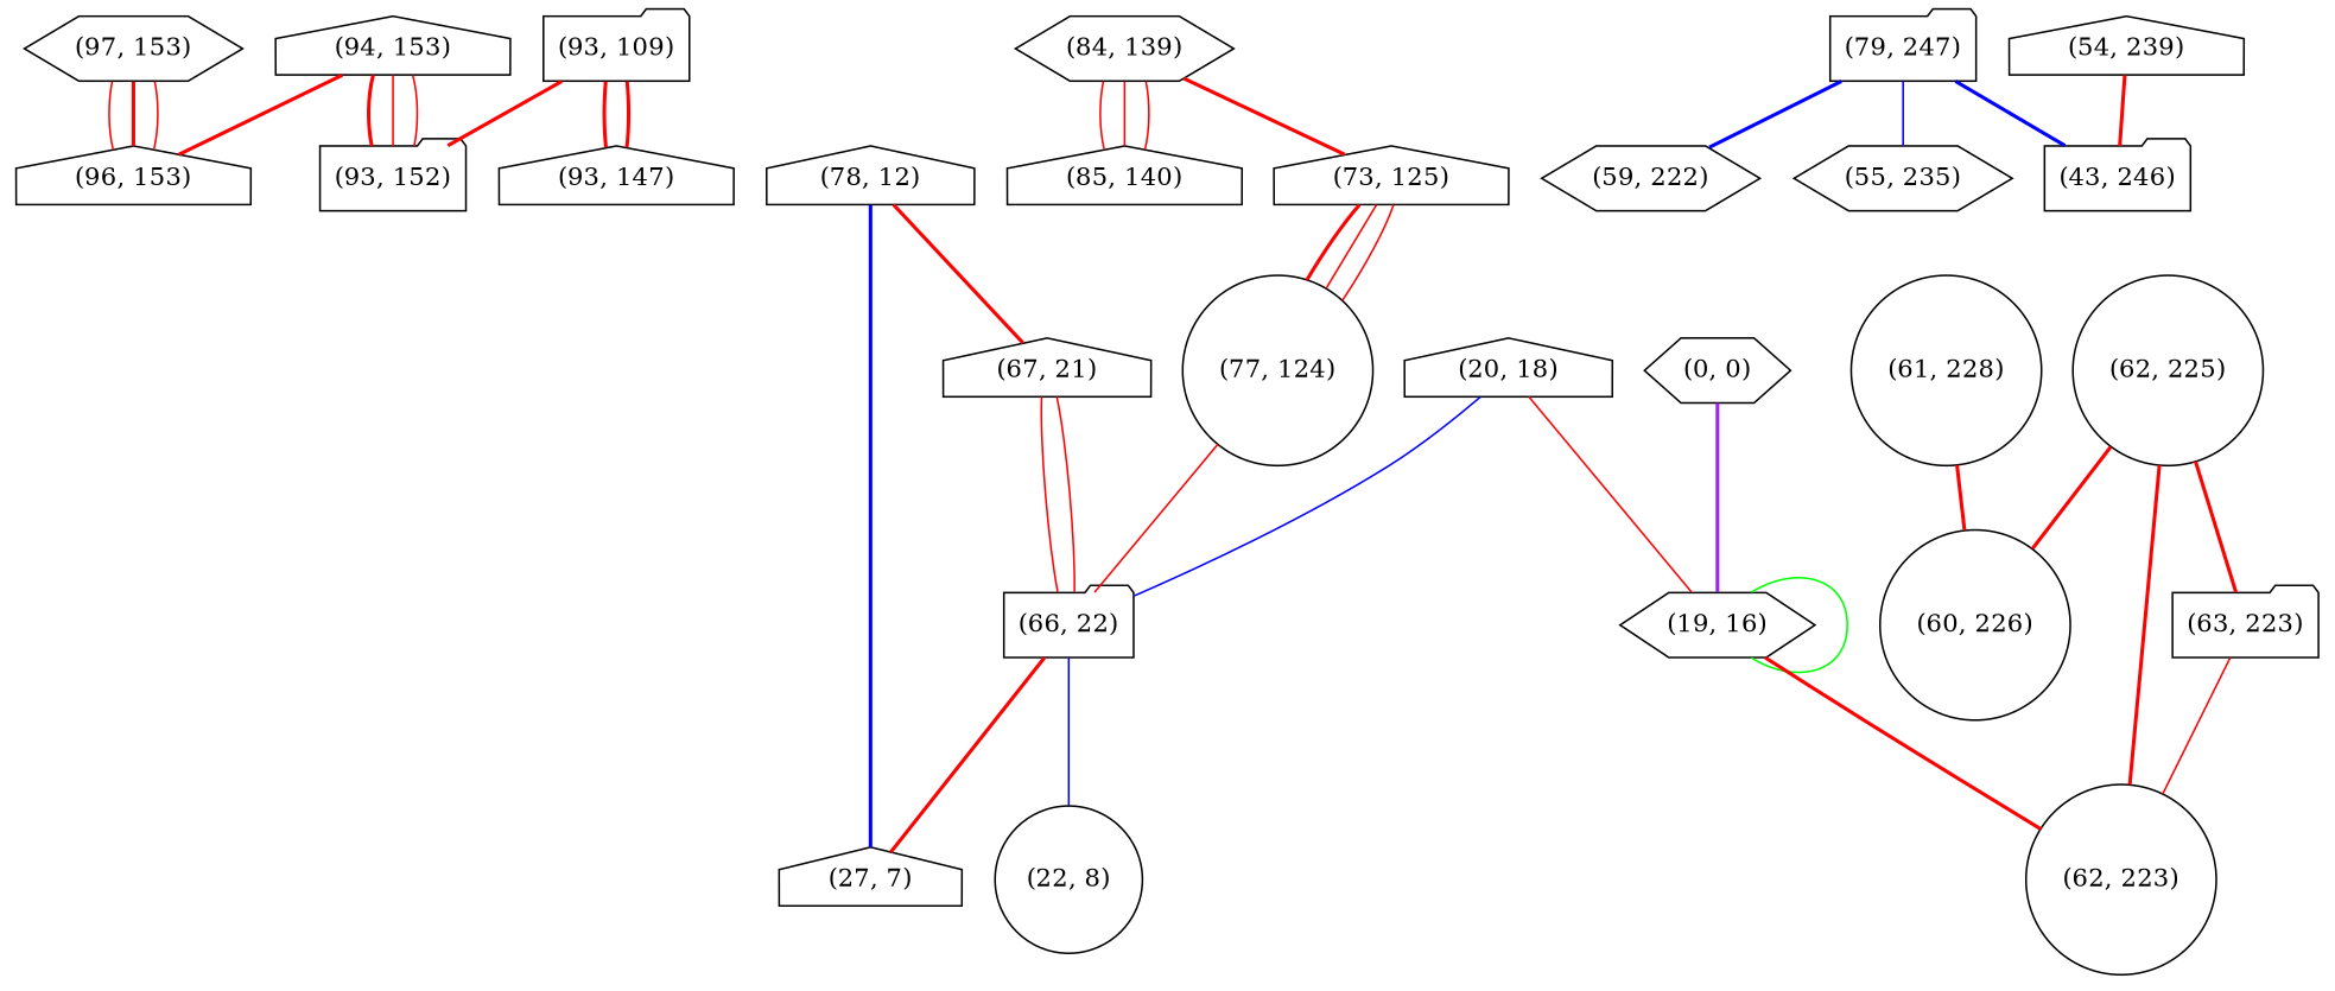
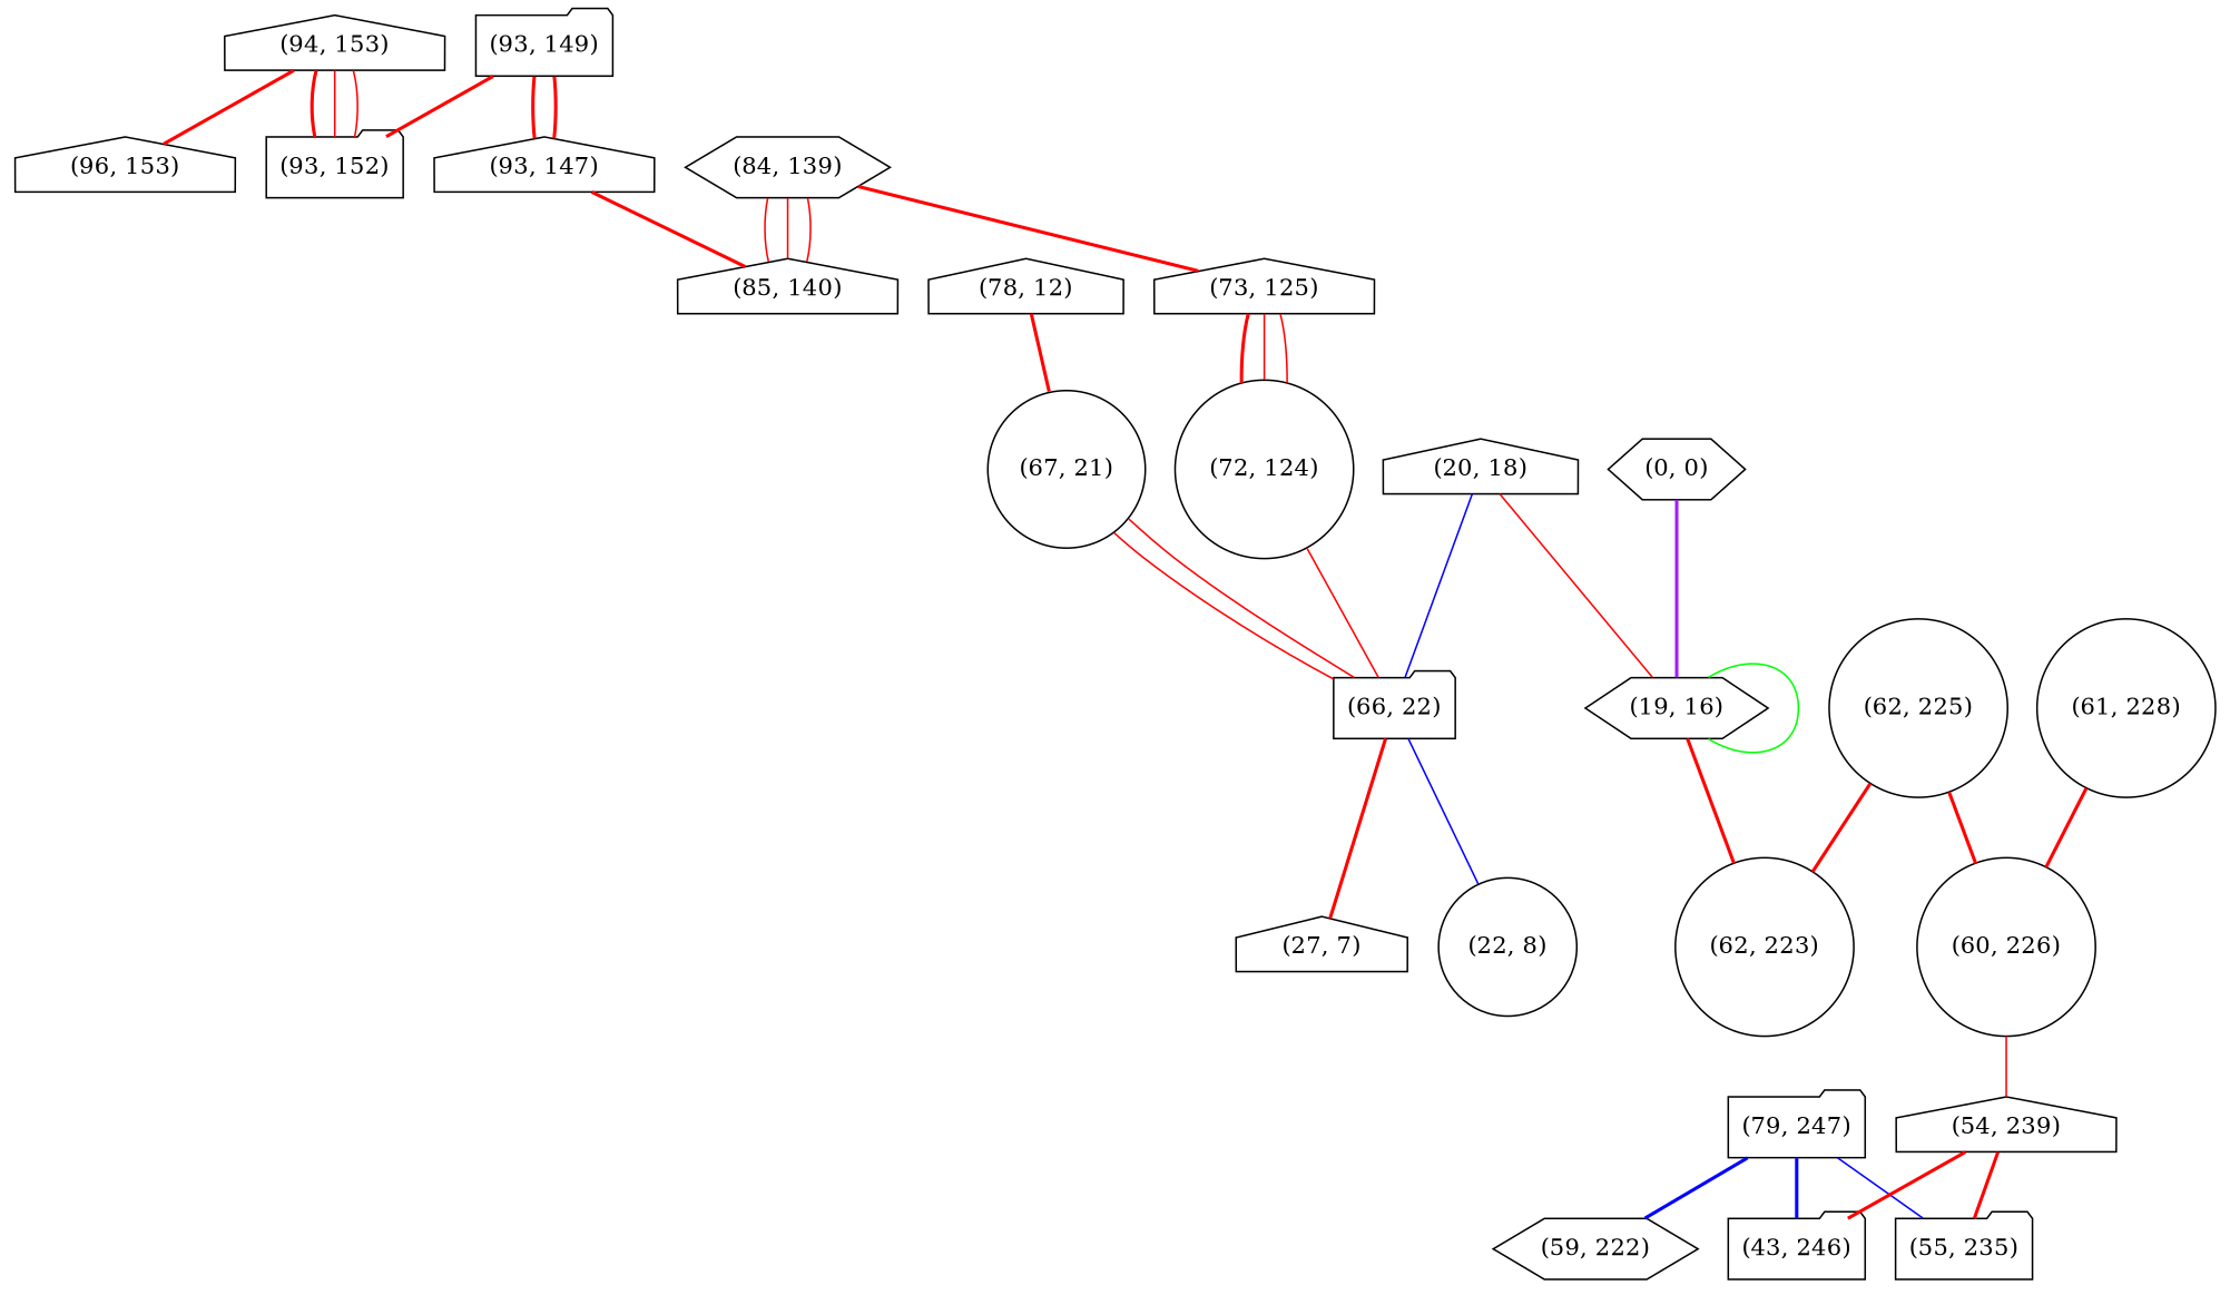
  graph {
    node [shape=house]
    edge [color=red style=bold weight=1]
-   "(97, 153)" [shape=hexagon]
    "(96, 153)"
-   "(93, 149)" [shape=folder label="(93, 109)"]
+   "(93, 149)" [shape=folder]
    "(93, 152)" [shape=folder]
    "(93, 147)"
    "(85, 140)"
    "(61, 228)" [shape=circle]
    "(60, 226)" [shape=circle]
    "(79, 247)" [shape=folder]
    "(59, 222)" [shape=hexagon]
-   "(55, 235)" [shape=hexagon]
+   "(55, 235)" [shape=folder]
    "(43, 246)" [shape=folder]
    n13 [label="(54, 239)"]
    "(94, 153)"
    "(78, 12)"
-   "(67, 21)"
+   "(67, 21)" [shape=circle]
    "(27, 7)"
    "(66, 22)" [shape=folder]
    "(84, 139)" [shape=hexagon]
    "(73, 125)"
-   "(72, 124)" [shape=circle label="(77, 124)"]
+   "(72, 124)" [shape=circle]
    "(22, 8)" [shape=circle]
    "(20, 18)"
    "(19, 16)" [shape=hexagon]
    "(62, 223)" [shape=circle]
    "(62, 225)" [shape=circle]
-   "(63, 223)" [shape=folder]
    "(0, 0)" [shape=hexagon]
-   "(97, 153)" -- "(96, 153)" [style=solid]
-   "(97, 153)" -- "(96, 153)"
-   "(97, 153)" -- "(96, 153)" [style=solid]
    "(93, 149)" -- "(93, 152)"
    "(93, 149)" -- "(93, 147)"
    "(93, 149)" -- "(93, 147)"
+   "(93, 147)" -- "(85, 140)"
    "(61, 228)" -- "(60, 226)"
+   "(60, 226)" -- n13 [style=solid]
    "(79, 247)" -- "(59, 222)" [color=blue weight=3]
    "(79, 247)" -- "(55, 235)" [color=blue style=solid weight=3]
    "(79, 247)" -- "(43, 246)" [color=blue weight=3]
+   n13 -- "(55, 235)"
    n13 -- "(43, 246)"
    "(94, 153)" -- "(96, 153)"
    "(94, 153)" -- "(93, 152)"
    "(94, 153)" -- "(93, 152)" [style=solid]
    "(94, 153)" -- "(93, 152)" [style=solid]
    "(78, 12)" -- "(67, 21)"
-   "(78, 12)" -- "(27, 7)" [color=blue weight=3]
    "(67, 21)" -- "(66, 22)" [style=solid]
    "(67, 21)" -- "(66, 22)" [style=solid]
    "(66, 22)" -- "(27, 7)" [weight=3]
    "(66, 22)" -- "(22, 8)" [color=blue style=solid weight=3]
    "(84, 139)" -- "(85, 140)" [style=solid]
    "(84, 139)" -- "(85, 140)" [style=solid]
    "(84, 139)" -- "(85, 140)" [style=solid]
    "(84, 139)" -- "(73, 125)"
    "(73, 125)" -- "(72, 124)"
    "(73, 125)" -- "(72, 124)" [style=solid]
    "(73, 125)" -- "(72, 124)" [style=solid]
    "(72, 124)" -- "(66, 22)" [style=solid]
    "(20, 18)" -- "(66, 22)" [color=blue style=solid weight=3]
    "(20, 18)" -- "(19, 16)" [style=solid]
    "(19, 16)" -- "(19, 16)" [color=green style=solid weight=2]
    "(19, 16)" -- "(62, 223)"
    "(62, 225)" -- "(60, 226)"
    "(62, 225)" -- "(62, 223)"
-   "(62, 225)" -- "(63, 223)"
-   "(63, 223)" -- "(62, 223)" [style=solid]
    "(0, 0)" -- "(19, 16)" [color=purple weight=4]
  }
